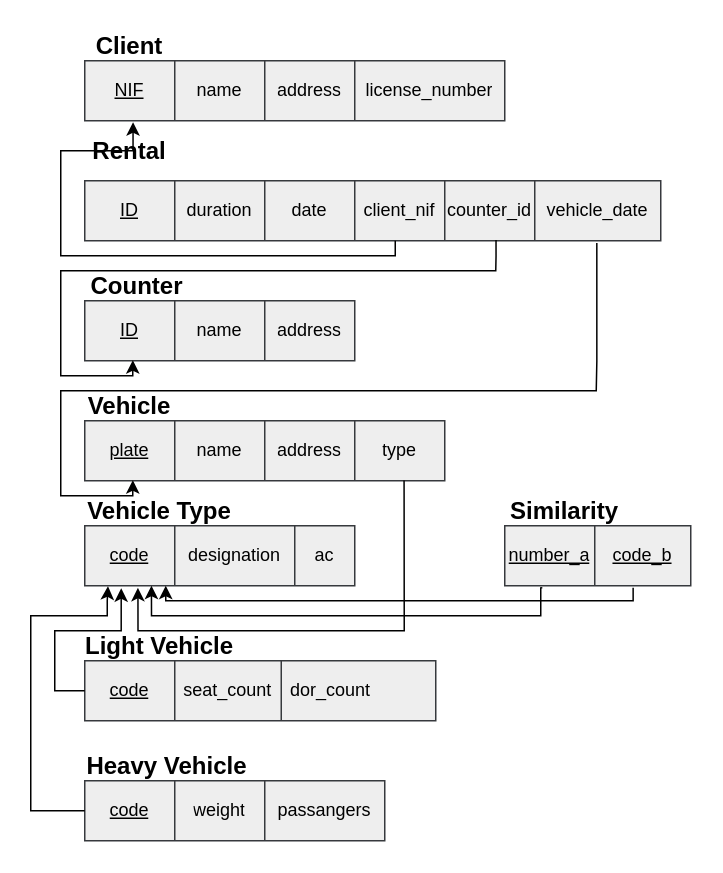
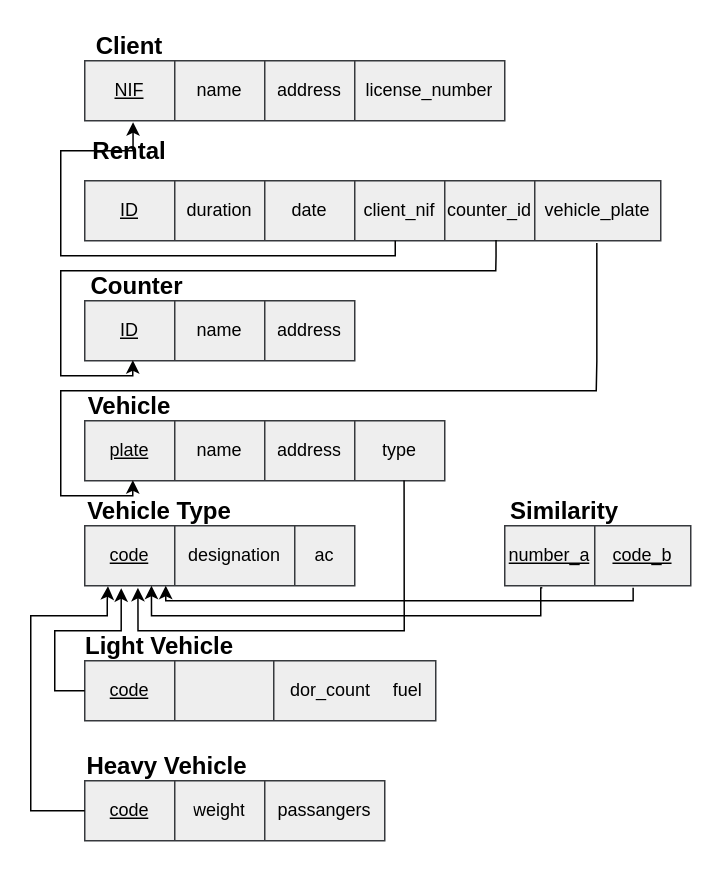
  <mxCell id="0" />
  <mxCell id="1" parent="0" />
  <mxCell id="2" value="" style="shape=table;html=1;whiteSpace=wrap;startSize=0;container=1;collapsible=0;childLayout=tableLayout;fillColor=#eeeeee;strokeColor=#36393d;" vertex="1" parent="1"><mxGeometry x="56" y="40" width="280" height="40" as="geometry" /></mxCell>
  <mxCell id="3" value="" style="shape=partialRectangle;html=1;whiteSpace=wrap;collapsible=0;dropTarget=0;pointerEvents=0;fillColor=none;top=0;left=0;bottom=0;right=0;points=[[0,0.5],[1,0.5]];portConstraint=eastwest;" vertex="1" parent="2"><mxGeometry width="280" height="40" as="geometry" /></mxCell>
  <mxCell id="4" value="&lt;u&gt;NIF&lt;/u&gt;" style="shape=partialRectangle;html=1;whiteSpace=wrap;connectable=0;fillColor=none;top=0;left=0;bottom=0;right=0;overflow=hidden;" vertex="1" parent="3"><mxGeometry width="60" height="40" as="geometry" /></mxCell>
  <mxCell id="5" value="name" style="shape=partialRectangle;html=1;whiteSpace=wrap;connectable=0;fillColor=none;top=0;left=0;bottom=0;right=0;overflow=hidden;" vertex="1" parent="3"><mxGeometry x="60" width="60" height="40" as="geometry" /></mxCell>
  <mxCell id="6" value="address" style="shape=partialRectangle;html=1;whiteSpace=wrap;connectable=0;fillColor=none;top=0;left=0;bottom=0;right=0;overflow=hidden;" vertex="1" parent="3"><mxGeometry x="120" width="60" height="40" as="geometry" /></mxCell>
  <mxCell id="7" value="license_number" style="shape=partialRectangle;html=1;whiteSpace=wrap;connectable=0;fillColor=none;top=0;left=0;bottom=0;right=0;overflow=hidden;" vertex="1" parent="3"><mxGeometry x="180" width="100" height="40" as="geometry" /></mxCell>
  <mxCell id="8" value="&lt;b&gt;&lt;font style=&quot;font-size: 16px&quot;&gt;Client&lt;/font&gt;&lt;/b&gt;" style="text;html=1;strokeColor=none;fillColor=none;align=center;verticalAlign=middle;whiteSpace=wrap;rounded=0;" vertex="1" parent="1"><mxGeometry x="56" y="20" width="60" height="20" as="geometry" /></mxCell>
  <mxCell id="9" value="" style="shape=table;html=1;whiteSpace=wrap;startSize=0;container=1;collapsible=0;childLayout=tableLayout;fillColor=#eeeeee;strokeColor=#36393d;" vertex="1" parent="1"><mxGeometry x="56" y="120" width="384" height="40" as="geometry" /></mxCell>
  <mxCell id="10" value="" style="shape=partialRectangle;html=1;whiteSpace=wrap;collapsible=0;dropTarget=0;pointerEvents=0;fillColor=none;top=0;left=0;bottom=0;right=0;points=[[0,0.5],[1,0.5]];portConstraint=eastwest;" vertex="1" parent="9"><mxGeometry width="384" height="40" as="geometry" /></mxCell>
  <mxCell id="11" value="&lt;u&gt;ID&lt;/u&gt;" style="shape=partialRectangle;html=1;whiteSpace=wrap;connectable=0;fillColor=none;top=0;left=0;bottom=0;right=0;overflow=hidden;" vertex="1" parent="10"><mxGeometry width="60" height="40" as="geometry" /></mxCell>
  <mxCell id="12" value="duration" style="shape=partialRectangle;html=1;whiteSpace=wrap;connectable=0;fillColor=none;top=0;left=0;bottom=0;right=0;overflow=hidden;" vertex="1" parent="10"><mxGeometry x="60" width="60" height="40" as="geometry" /></mxCell>
  <mxCell id="13" value="date" style="shape=partialRectangle;html=1;whiteSpace=wrap;connectable=0;fillColor=none;top=0;left=0;bottom=0;right=0;overflow=hidden;" vertex="1" parent="10"><mxGeometry x="120" width="60" height="40" as="geometry" /></mxCell>
  <mxCell id="14" value="client_nif" style="shape=partialRectangle;html=1;whiteSpace=wrap;connectable=0;fillColor=none;top=0;left=0;bottom=0;right=0;overflow=hidden;" vertex="1" parent="10"><mxGeometry x="180" width="60" height="40" as="geometry" /></mxCell>
  <mxCell id="15" value="counter_id" style="shape=partialRectangle;html=1;whiteSpace=wrap;connectable=0;fillColor=none;top=0;left=0;bottom=0;right=0;overflow=hidden;" vertex="1" parent="10"><mxGeometry x="240" width="60" height="40" as="geometry" /></mxCell>
- <mxCell id="16" value="vehicle_date" style="shape=partialRectangle;html=1;whiteSpace=wrap;connectable=0;fillColor=none;top=0;left=0;bottom=0;right=0;overflow=hidden;" vertex="1" parent="10"><mxGeometry x="300" width="84" height="40" as="geometry" /></mxCell>
+ <mxCell id="16" value="vehicle_plate" style="shape=partialRectangle;html=1;whiteSpace=wrap;connectable=0;fillColor=none;top=0;left=0;bottom=0;right=0;overflow=hidden;" vertex="1" parent="10"><mxGeometry x="300" width="84" height="40" as="geometry" /></mxCell>
  <mxCell id="17" value="&lt;span style=&quot;font-size: 16px&quot;&gt;&lt;b&gt;Rental&lt;/b&gt;&lt;/span&gt;" style="text;html=1;strokeColor=none;fillColor=none;align=center;verticalAlign=middle;whiteSpace=wrap;rounded=0;" vertex="1" parent="1"><mxGeometry x="56" y="90" width="60" height="20" as="geometry" /></mxCell>
  <mxCell id="18" value="" style="shape=table;html=1;whiteSpace=wrap;startSize=0;container=1;collapsible=0;childLayout=tableLayout;fillColor=#eeeeee;strokeColor=#36393d;" vertex="1" parent="1"><mxGeometry x="56" y="200" width="180" height="40" as="geometry" /></mxCell>
  <mxCell id="19" value="" style="shape=partialRectangle;html=1;whiteSpace=wrap;collapsible=0;dropTarget=0;pointerEvents=0;fillColor=none;top=0;left=0;bottom=0;right=0;points=[[0,0.5],[1,0.5]];portConstraint=eastwest;" vertex="1" parent="18"><mxGeometry width="180" height="40" as="geometry" /></mxCell>
  <mxCell id="20" value="&lt;u&gt;ID&lt;/u&gt;" style="shape=partialRectangle;html=1;whiteSpace=wrap;connectable=0;fillColor=none;top=0;left=0;bottom=0;right=0;overflow=hidden;" vertex="1" parent="19"><mxGeometry width="60" height="40" as="geometry" /></mxCell>
  <mxCell id="21" value="name" style="shape=partialRectangle;html=1;whiteSpace=wrap;connectable=0;fillColor=none;top=0;left=0;bottom=0;right=0;overflow=hidden;" vertex="1" parent="19"><mxGeometry x="60" width="60" height="40" as="geometry" /></mxCell>
  <mxCell id="22" value="address" style="shape=partialRectangle;html=1;whiteSpace=wrap;connectable=0;fillColor=none;top=0;left=0;bottom=0;right=0;overflow=hidden;" vertex="1" parent="19"><mxGeometry x="120" width="60" height="40" as="geometry" /></mxCell>
  <mxCell id="23" value="&lt;span style=&quot;font-size: 16px&quot;&gt;&lt;b&gt;Counter&lt;/b&gt;&lt;/span&gt;" style="text;html=1;strokeColor=none;fillColor=none;align=center;verticalAlign=middle;whiteSpace=wrap;rounded=0;" vertex="1" parent="1"><mxGeometry x="56" y="180" width="70" height="20" as="geometry" /></mxCell>
  <mxCell id="24" value="" style="shape=table;html=1;whiteSpace=wrap;startSize=0;container=1;collapsible=0;childLayout=tableLayout;fillColor=#eeeeee;strokeColor=#36393d;" vertex="1" parent="1"><mxGeometry x="56" y="280" width="240" height="40" as="geometry" /></mxCell>
  <mxCell id="25" value="" style="shape=partialRectangle;html=1;whiteSpace=wrap;collapsible=0;dropTarget=0;pointerEvents=0;fillColor=none;top=0;left=0;bottom=0;right=0;points=[[0,0.5],[1,0.5]];portConstraint=eastwest;" vertex="1" parent="24"><mxGeometry width="240" height="40" as="geometry" /></mxCell>
  <mxCell id="26" value="&lt;u&gt;plate&lt;/u&gt;" style="shape=partialRectangle;html=1;whiteSpace=wrap;connectable=0;fillColor=none;top=0;left=0;bottom=0;right=0;overflow=hidden;" vertex="1" parent="25"><mxGeometry width="60" height="40" as="geometry" /></mxCell>
  <mxCell id="27" value="name" style="shape=partialRectangle;html=1;whiteSpace=wrap;connectable=0;fillColor=none;top=0;left=0;bottom=0;right=0;overflow=hidden;" vertex="1" parent="25"><mxGeometry x="60" width="60" height="40" as="geometry" /></mxCell>
  <mxCell id="28" value="address" style="shape=partialRectangle;html=1;whiteSpace=wrap;connectable=0;fillColor=none;top=0;left=0;bottom=0;right=0;overflow=hidden;" vertex="1" parent="25"><mxGeometry x="120" width="60" height="40" as="geometry" /></mxCell>
  <mxCell id="29" value="type" style="shape=partialRectangle;html=1;whiteSpace=wrap;connectable=0;fillColor=none;top=0;left=0;bottom=0;right=0;overflow=hidden;" vertex="1" parent="25"><mxGeometry x="180" width="60" height="40" as="geometry" /></mxCell>
  <mxCell id="30" value="&lt;span style=&quot;font-size: 16px&quot;&gt;&lt;b&gt;Vehicle&lt;/b&gt;&lt;/span&gt;" style="text;html=1;strokeColor=none;fillColor=none;align=center;verticalAlign=middle;whiteSpace=wrap;rounded=0;" vertex="1" parent="1"><mxGeometry x="56" y="260" width="60" height="20" as="geometry" /></mxCell>
  <mxCell id="31" value="" style="shape=table;html=1;whiteSpace=wrap;startSize=0;container=1;collapsible=0;childLayout=tableLayout;fillColor=#eeeeee;strokeColor=#36393d;" vertex="1" parent="1"><mxGeometry x="56" y="350" width="180" height="40" as="geometry" /></mxCell>
  <mxCell id="32" value="" style="shape=partialRectangle;html=1;whiteSpace=wrap;collapsible=0;dropTarget=0;pointerEvents=0;fillColor=none;top=0;left=0;bottom=0;right=0;points=[[0,0.5],[1,0.5]];portConstraint=eastwest;" vertex="1" parent="31"><mxGeometry width="180" height="40" as="geometry" /></mxCell>
  <mxCell id="33" value="&lt;u&gt;code&lt;/u&gt;" style="shape=partialRectangle;html=1;whiteSpace=wrap;connectable=0;fillColor=none;top=0;left=0;bottom=0;right=0;overflow=hidden;" vertex="1" parent="32"><mxGeometry width="60" height="40" as="geometry" /></mxCell>
  <mxCell id="34" value="designation" style="shape=partialRectangle;html=1;whiteSpace=wrap;connectable=0;fillColor=none;top=0;left=0;bottom=0;right=0;overflow=hidden;" vertex="1" parent="32"><mxGeometry x="60" width="80" height="40" as="geometry" /></mxCell>
  <mxCell id="35" value="ac" style="shape=partialRectangle;html=1;whiteSpace=wrap;connectable=0;fillColor=none;top=0;left=0;bottom=0;right=0;overflow=hidden;" vertex="1" parent="32"><mxGeometry x="140" width="40" height="40" as="geometry" /></mxCell>
  <mxCell id="36" value="&lt;span style=&quot;font-size: 16px&quot;&gt;&lt;b&gt;Vehicle Type&lt;/b&gt;&lt;/span&gt;" style="text;html=1;strokeColor=none;fillColor=none;align=center;verticalAlign=middle;whiteSpace=wrap;rounded=0;" vertex="1" parent="1"><mxGeometry x="56" y="330" width="100" height="20" as="geometry" /></mxCell>
  <mxCell id="37" value="" style="shape=table;html=1;whiteSpace=wrap;startSize=0;container=1;collapsible=0;childLayout=tableLayout;fillColor=#eeeeee;strokeColor=#36393d;" vertex="1" parent="1"><mxGeometry x="56" y="440" width="234" height="40" as="geometry" /></mxCell>
  <mxCell id="38" value="" style="shape=partialRectangle;html=1;whiteSpace=wrap;collapsible=0;dropTarget=0;pointerEvents=0;fillColor=none;top=0;left=0;bottom=0;right=0;points=[[0,0.5],[1,0.5]];portConstraint=eastwest;" vertex="1" parent="37"><mxGeometry width="234" height="40" as="geometry" /></mxCell>
  <mxCell id="39" value="&lt;u&gt;code&lt;/u&gt;" style="shape=partialRectangle;html=1;whiteSpace=wrap;connectable=0;fillColor=none;top=0;left=0;bottom=0;right=0;overflow=hidden;" vertex="1" parent="38"><mxGeometry width="60" height="40" as="geometry" /></mxCell>
- <mxCell id="40" value="&lt;span&gt;seat_count&lt;/span&gt;" style="shape=partialRectangle;html=1;whiteSpace=wrap;connectable=0;fillColor=none;top=0;left=0;bottom=0;right=0;overflow=hidden;fontStyle=0" vertex="1" parent="38"><mxGeometry x="60" width="71" height="40" as="geometry" /></mxCell>
  <mxCell id="41" value="dor_count" style="shape=partialRectangle;html=1;whiteSpace=wrap;connectable=0;fillColor=none;top=0;left=0;bottom=0;right=0;overflow=hidden;" vertex="1" parent="38"><mxGeometry x="131" width="66" height="40" as="geometry" /></mxCell>
+ <mxCell id="42" value="fuel" style="shape=partialRectangle;html=1;whiteSpace=wrap;connectable=0;fillColor=none;top=0;left=0;bottom=0;right=0;overflow=hidden;" vertex="1" parent="38"><mxGeometry x="197" width="37" height="40" as="geometry" /></mxCell>
  <mxCell id="43" value="&lt;span style=&quot;font-size: 16px&quot;&gt;&lt;b&gt;Light Vehicle&lt;/b&gt;&lt;/span&gt;" style="text;html=1;strokeColor=none;fillColor=none;align=center;verticalAlign=middle;whiteSpace=wrap;rounded=0;" vertex="1" parent="1"><mxGeometry x="51" y="420" width="110" height="20" as="geometry" /></mxCell>
  <mxCell id="44" value="" style="shape=table;html=1;whiteSpace=wrap;startSize=0;container=1;collapsible=0;childLayout=tableLayout;fillColor=#eeeeee;strokeColor=#36393d;" vertex="1" parent="1"><mxGeometry x="56" y="520" width="200" height="40" as="geometry" /></mxCell>
  <mxCell id="45" value="" style="shape=partialRectangle;html=1;whiteSpace=wrap;collapsible=0;dropTarget=0;pointerEvents=0;fillColor=none;top=0;left=0;bottom=0;right=0;points=[[0,0.5],[1,0.5]];portConstraint=eastwest;" vertex="1" parent="44"><mxGeometry width="200" height="40" as="geometry" /></mxCell>
  <mxCell id="46" value="&lt;u&gt;code&lt;/u&gt;" style="shape=partialRectangle;html=1;whiteSpace=wrap;connectable=0;fillColor=none;top=0;left=0;bottom=0;right=0;overflow=hidden;" vertex="1" parent="45"><mxGeometry width="60" height="40" as="geometry" /></mxCell>
  <mxCell id="47" value="weight" style="shape=partialRectangle;html=1;whiteSpace=wrap;connectable=0;fillColor=none;top=0;left=0;bottom=0;right=0;overflow=hidden;" vertex="1" parent="45"><mxGeometry x="60" width="60" height="40" as="geometry" /></mxCell>
  <mxCell id="48" value="passangers" style="shape=partialRectangle;html=1;whiteSpace=wrap;connectable=0;fillColor=none;top=0;left=0;bottom=0;right=0;overflow=hidden;" vertex="1" parent="45"><mxGeometry x="120" width="80" height="40" as="geometry" /></mxCell>
  <mxCell id="49" value="&lt;span style=&quot;font-size: 16px&quot;&gt;&lt;b&gt;Heavy Vehicle&lt;/b&gt;&lt;/span&gt;" style="text;html=1;strokeColor=none;fillColor=none;align=center;verticalAlign=middle;whiteSpace=wrap;rounded=0;" vertex="1" parent="1"><mxGeometry x="56" y="500" width="110" height="20" as="geometry" /></mxCell>
  <mxCell id="50" style="edgeStyle=orthogonalEdgeStyle;rounded=0;orthogonalLoop=1;jettySize=auto;html=1;exitX=0;exitY=0.5;exitDx=0;exitDy=0;entryX=0.135;entryY=1.042;entryDx=0;entryDy=0;entryPerimeter=0;" edge="1" parent="1" source="38" target="32"><mxGeometry relative="1" as="geometry"><mxPoint x="56" y="390" as="targetPoint" /><Array as="points"><mxPoint x="36" y="460" /><mxPoint x="36" y="420" /><mxPoint x="80" y="420" /></Array></mxGeometry></mxCell>
  <mxCell id="51" style="edgeStyle=orthogonalEdgeStyle;rounded=0;orthogonalLoop=1;jettySize=auto;html=1;exitX=0;exitY=0.5;exitDx=0;exitDy=0;entryX=0.086;entryY=1.008;entryDx=0;entryDy=0;entryPerimeter=0;" edge="1" parent="1" source="45" target="32"><mxGeometry relative="1" as="geometry"><mxPoint x="56" y="370" as="targetPoint" /><Array as="points"><mxPoint x="20" y="540" /><mxPoint x="20" y="410" /><mxPoint x="71" y="410" /><mxPoint x="71" y="400" /></Array></mxGeometry></mxCell>
  <mxCell id="52" value="" style="endArrow=classic;html=1;entryX=0.115;entryY=1.025;entryDx=0;entryDy=0;entryPerimeter=0;edgeStyle=orthogonalEdgeStyle;rounded=0;" edge="1" parent="1" target="3"><mxGeometry width="50" height="50" relative="1" as="geometry"><mxPoint x="263" y="160" as="sourcePoint" /><mxPoint x="240" y="270" as="targetPoint" /><Array as="points"><mxPoint x="263" y="170" /><mxPoint x="40" y="170" /><mxPoint x="40" y="100" /><mxPoint x="88" y="100" /></Array></mxGeometry></mxCell>
  <mxCell id="53" value="" style="shape=table;html=1;whiteSpace=wrap;startSize=0;container=1;collapsible=0;childLayout=tableLayout;fillColor=#eeeeee;strokeColor=#36393d;" vertex="1" parent="1"><mxGeometry x="336" y="350" width="124" height="40" as="geometry" /></mxCell>
  <mxCell id="54" value="" style="shape=partialRectangle;html=1;whiteSpace=wrap;collapsible=0;dropTarget=0;pointerEvents=0;fillColor=none;top=0;left=0;bottom=0;right=0;points=[[0,0.5],[1,0.5]];portConstraint=eastwest;" vertex="1" parent="53"><mxGeometry width="124" height="40" as="geometry" /></mxCell>
  <mxCell id="55" value="&lt;u&gt;number_a&lt;/u&gt;" style="shape=partialRectangle;html=1;whiteSpace=wrap;connectable=0;fillColor=none;top=0;left=0;bottom=0;right=0;overflow=hidden;" vertex="1" parent="54"><mxGeometry width="60" height="40" as="geometry" /></mxCell>
  <mxCell id="56" value="code_b" style="shape=partialRectangle;html=1;whiteSpace=wrap;connectable=0;fillColor=none;top=0;left=0;bottom=0;right=0;overflow=hidden;fontStyle=4" vertex="1" parent="54"><mxGeometry x="60" width="64" height="40" as="geometry" /></mxCell>
  <mxCell id="57" value="&lt;span style=&quot;font-size: 16px&quot;&gt;&lt;b&gt;Similarity&lt;/b&gt;&lt;/span&gt;" style="text;html=1;strokeColor=none;fillColor=none;align=center;verticalAlign=middle;whiteSpace=wrap;rounded=0;" vertex="1" parent="1"><mxGeometry x="336" y="330" width="80" height="20" as="geometry" /></mxCell>
  <mxCell id="58" value="" style="endArrow=classic;html=1;entryX=0.178;entryY=0.991;entryDx=0;entryDy=0;entryPerimeter=0;edgeStyle=orthogonalEdgeStyle;rounded=0;exitX=0.714;exitY=0.988;exitDx=0;exitDy=0;exitPerimeter=0;" edge="1" parent="1" source="10" target="19"><mxGeometry width="50" height="50" relative="1" as="geometry"><mxPoint x="273" y="170" as="sourcePoint" /><mxPoint x="98.2" y="91" as="targetPoint" /><Array as="points"><mxPoint x="330" y="170" /><mxPoint x="330" y="180" /><mxPoint x="40" y="180" /><mxPoint x="40" y="250" /><mxPoint x="88" y="250" /></Array></mxGeometry></mxCell>
  <mxCell id="59" value="" style="endArrow=classic;html=1;entryX=0.178;entryY=0.991;entryDx=0;entryDy=0;entryPerimeter=0;edgeStyle=orthogonalEdgeStyle;rounded=0;exitX=0.889;exitY=1.036;exitDx=0;exitDy=0;exitPerimeter=0;" edge="1" parent="1" source="10"><mxGeometry width="50" height="50" relative="1" as="geometry"><mxPoint x="330.176" y="239.52" as="sourcePoint" /><mxPoint x="88.04" y="319.64" as="targetPoint" /><Array as="points"><mxPoint x="397" y="240" /><mxPoint x="397" y="260" /><mxPoint x="40" y="260" /><mxPoint x="40" y="330" /><mxPoint x="88" y="330" /></Array></mxGeometry></mxCell>
  <mxCell id="60" style="edgeStyle=orthogonalEdgeStyle;rounded=0;orthogonalLoop=1;jettySize=auto;html=1;exitX=0.202;exitY=1.034;exitDx=0;exitDy=0;entryX=0.247;entryY=0.999;entryDx=0;entryDy=0;entryPerimeter=0;exitPerimeter=0;" edge="1" parent="1" source="54" target="32"><mxGeometry relative="1" as="geometry"><Array as="points"><mxPoint x="360" y="391" /><mxPoint x="360" y="410" /><mxPoint x="101" y="410" /></Array></mxGeometry></mxCell>
  <mxCell id="61" style="edgeStyle=orthogonalEdgeStyle;rounded=0;orthogonalLoop=1;jettySize=auto;html=1;exitX=0.202;exitY=1.034;exitDx=0;exitDy=0;exitPerimeter=0;" edge="1" parent="1"><mxGeometry relative="1" as="geometry"><mxPoint x="421.588" y="391.4" as="sourcePoint" /><mxPoint x="110" y="390" as="targetPoint" /><Array as="points"><mxPoint x="422" y="400" /><mxPoint x="110" y="400" /></Array></mxGeometry></mxCell>
  <mxCell id="62" style="edgeStyle=orthogonalEdgeStyle;rounded=0;orthogonalLoop=1;jettySize=auto;html=1;exitX=0.887;exitY=0.996;exitDx=0;exitDy=0;entryX=0.197;entryY=1.034;entryDx=0;entryDy=0;entryPerimeter=0;exitPerimeter=0;" edge="1" parent="1" source="25" target="32"><mxGeometry relative="1" as="geometry"><Array as="points"><mxPoint x="269" y="330" /><mxPoint x="269" y="420" /><mxPoint x="92" y="420" /></Array></mxGeometry></mxCell>
